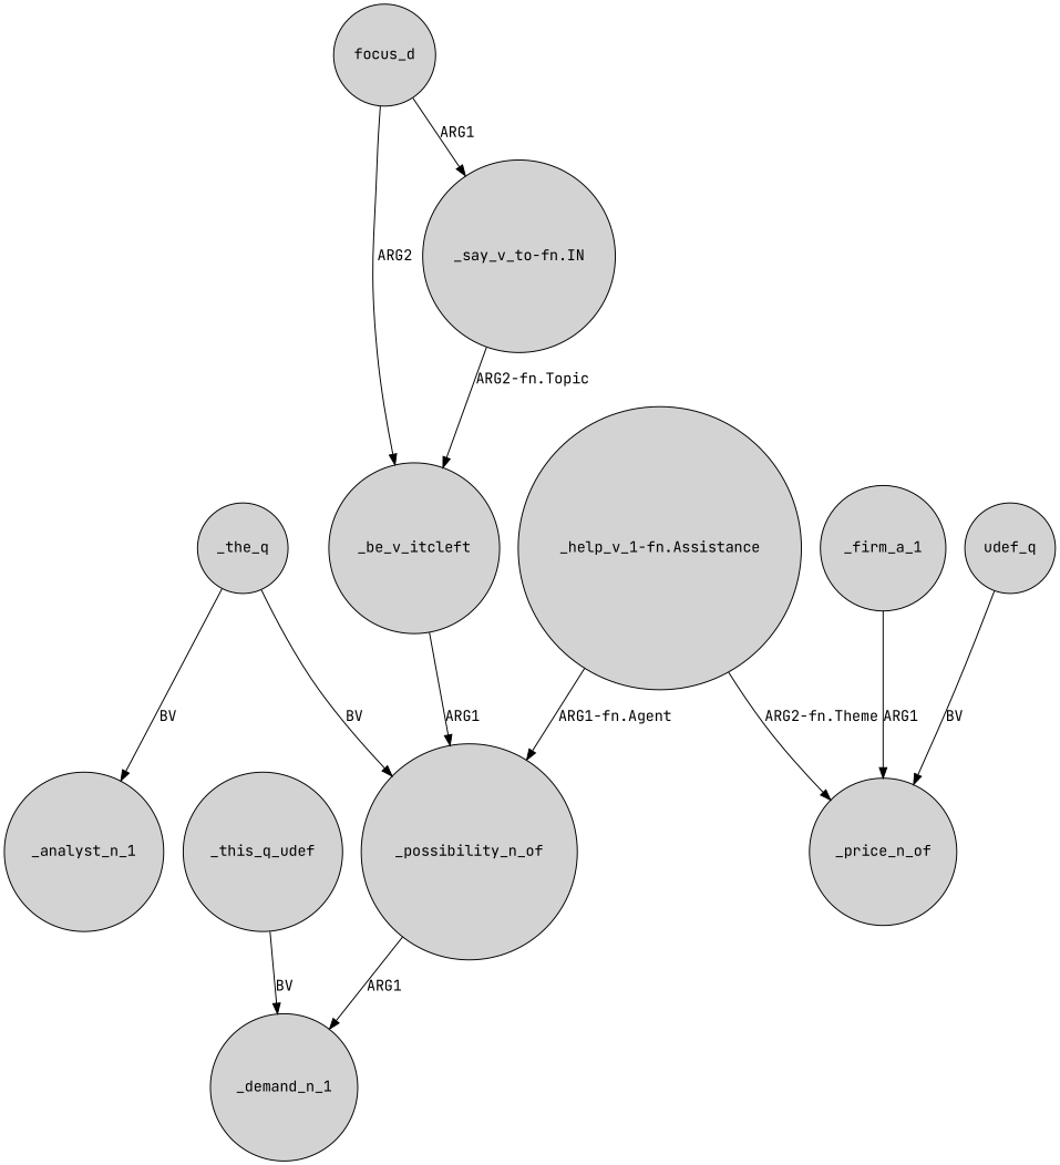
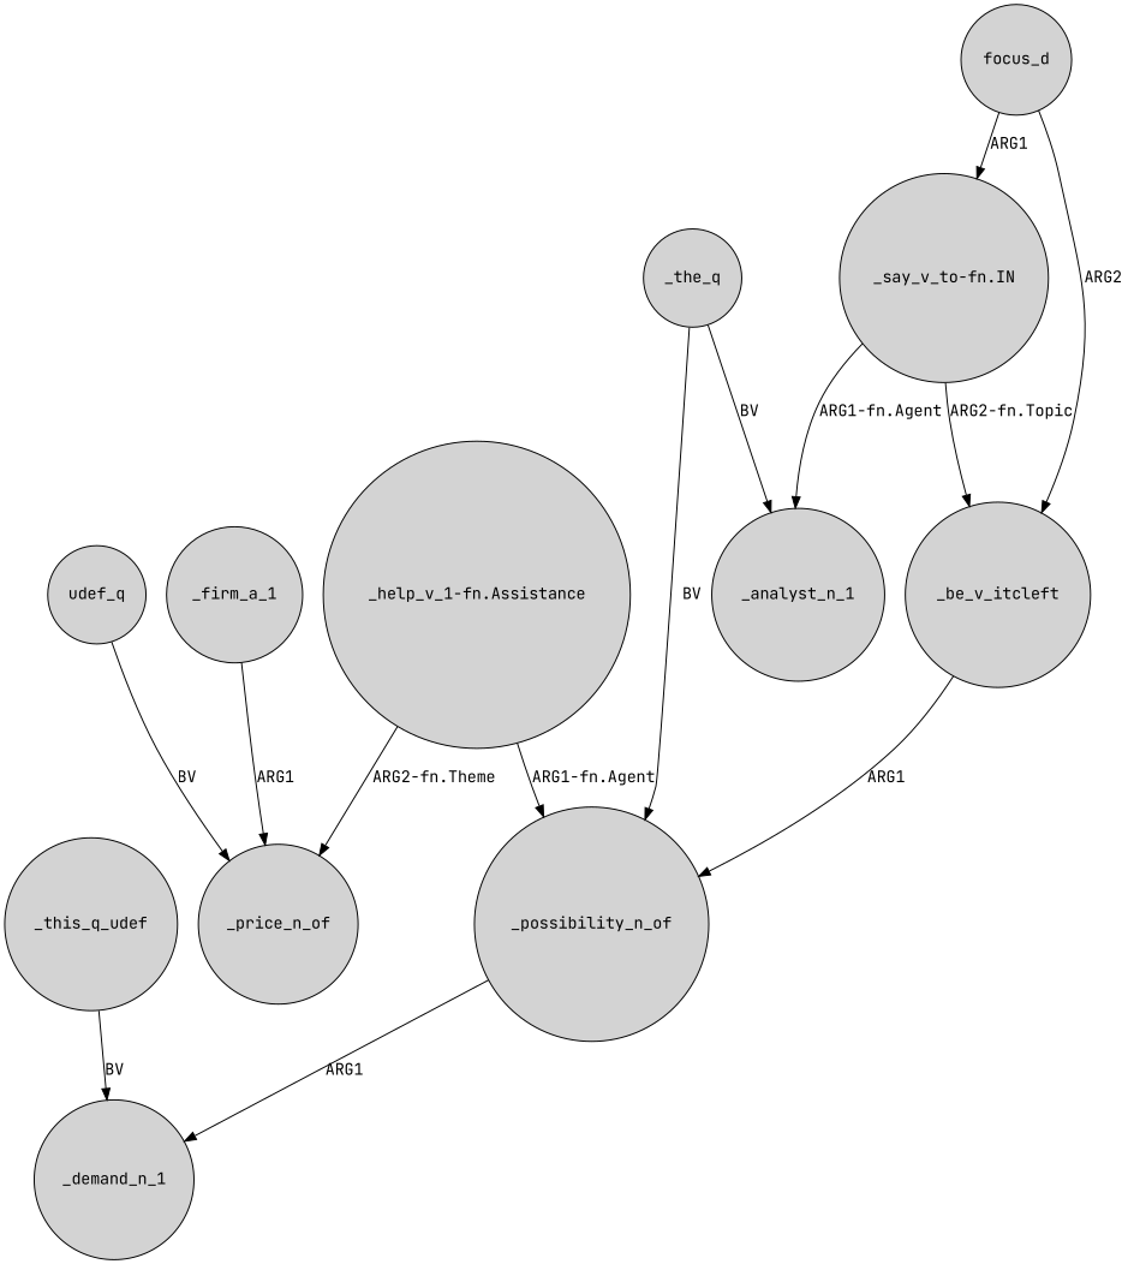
  digraph {
    fontname="JetBrains Mono"
    node [fontname="JetBrains Mono" shape=circle style=filled]
    edge [fontname="JetBrains Mono"]
    _be_v_itcleft
    _possibility_n_of
    "_help_v_1-fn.Assistance"
    _price_n_of
    _demand_n_1
    _the_q
    _analyst_n_1
    focus_d
    "_say_v_to-fn.IN"
    _firm_a_1
    udef_q
    n12 [label=_this_q_udef]
    _be_v_itcleft -> _possibility_n_of [label=ARG1]
    _possibility_n_of -> _demand_n_1 [label=ARG1]
    "_help_v_1-fn.Assistance" -> _possibility_n_of [label="ARG1-fn.Agent"]
    "_help_v_1-fn.Assistance" -> _price_n_of [label="ARG2-fn.Theme"]
    _the_q -> _possibility_n_of [label=BV]
    _the_q -> _analyst_n_1 [label=BV]
    focus_d -> _be_v_itcleft [label=ARG2]
    focus_d -> "_say_v_to-fn.IN" [label=ARG1]
    "_say_v_to-fn.IN" -> _be_v_itcleft [label="ARG2-fn.Topic"]
+   "_say_v_to-fn.IN" -> _analyst_n_1 [label="ARG1-fn.Agent"]
    _firm_a_1 -> _price_n_of [label=ARG1]
    udef_q -> _price_n_of [label=BV]
    n12 -> _demand_n_1 [label=BV]
  }
